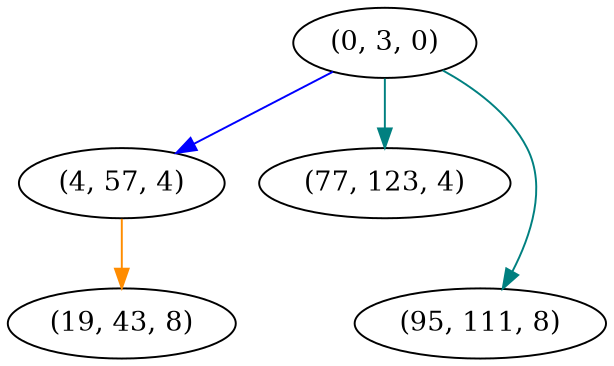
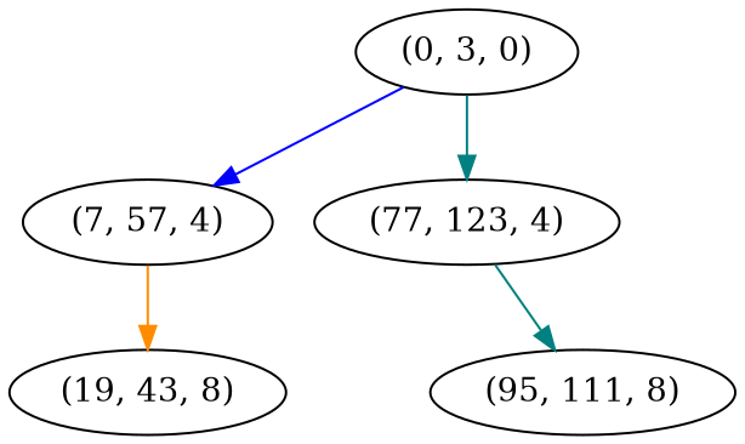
  digraph {
    edge [color=teal]
    n1 [label="(0, 3, 0)"]
-   "(7, 57, 4)" [label="(4, 57, 4)"]
+   "(7, 57, 4)"
    "(77, 123, 4)"
    n4 [label="(19, 43, 8)"]
    "(95, 111, 8)"
    n1 -> "(7, 57, 4)" [color=blue]
    n1 -> "(77, 123, 4)"
    "(7, 57, 4)" -> n4 [color=darkorange]
-   n1 -> "(95, 111, 8)"
+   "(77, 123, 4)" -> "(95, 111, 8)"
  }
